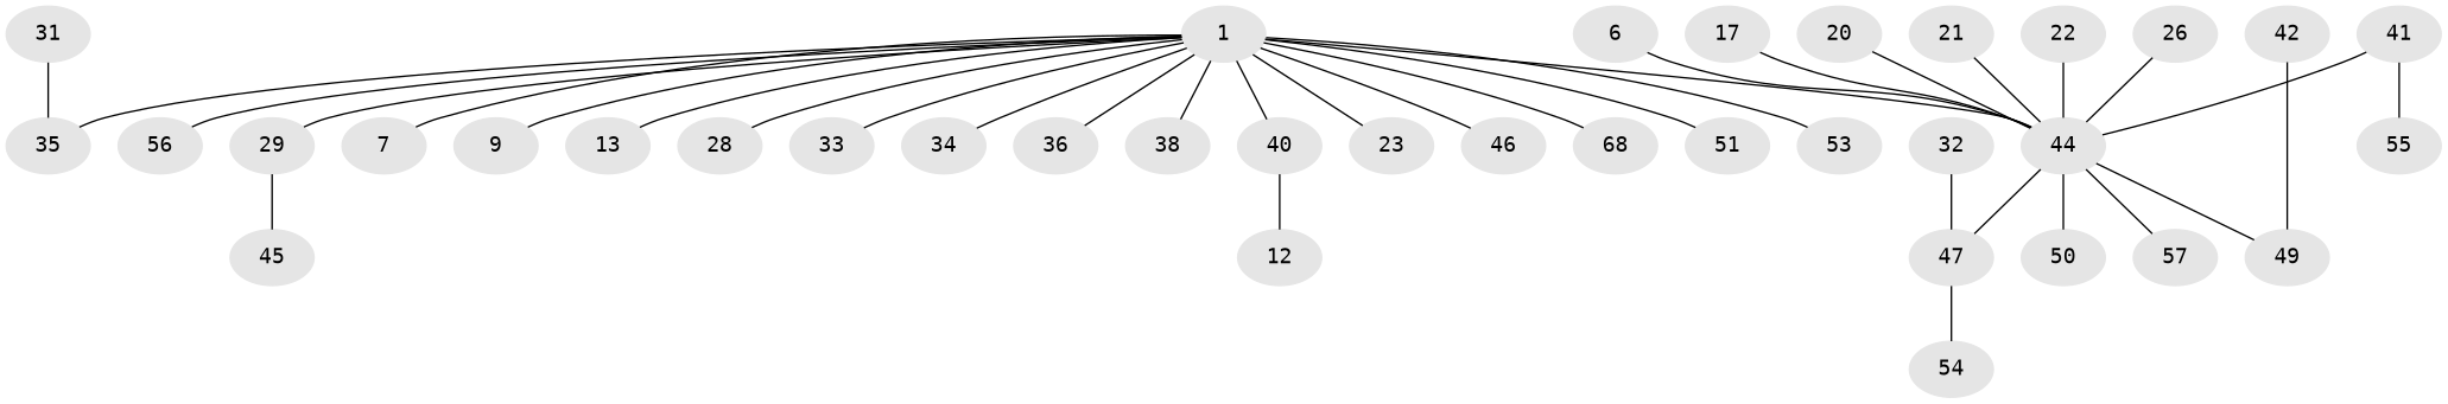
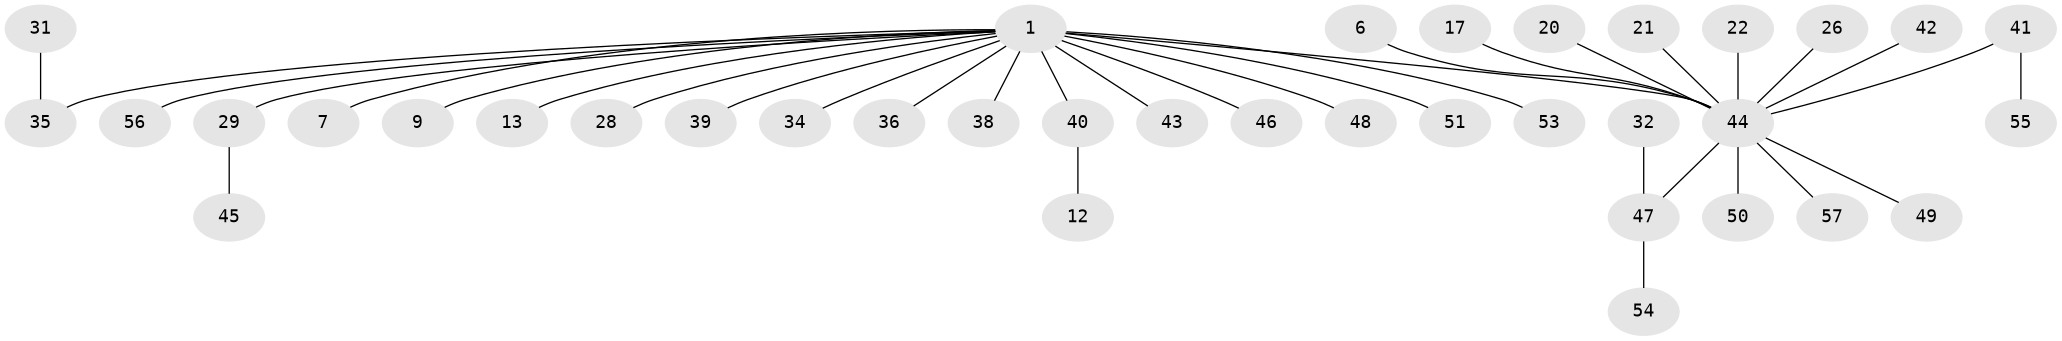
  graph {
    fontname="DejaVu Sans Mono"
    node [color=gray90 fontname="DejaVu Sans Mono" style=filled]
    edge [fontname="DejaVu Sans Mono"]
    1
    7
    9
    13 [super="+12"]
    28
    29 [super="+16"]
-   33
+   33 [label=39]
    34 [super="+18+23+25"]
    35 [super="+24"]
    36
    38
    40
-   43 [label=23]
+   43
    44 [super="+2+11+30"]
    46
-   48 [label=68]
+   48
    51
    53
    56
    45
    n21 [label=12]
    47
    49
    50
    57 [super="+14"]
    6
    17
    20
    21
    22
    26
    31
    32
    41 [super="+37"]
    55
    42
    54
    1 -- 7
    1 -- 9
    1 -- 13
    1 -- 28
    1 -- 29
    1 -- 33
    1 -- 34
    1 -- 35
    1 -- 36
    1 -- 38
    1 -- 40
    1 -- 43
    1 -- 44 [weight=5]
    1 -- 46
    1 -- 48
    1 -- 51
    1 -- 53
    1 -- 56
    29 -- 45
    40 -- n21
    44 -- 47
    44 -- 49
    44 -- 50
    44 -- 57
    47 -- 54
    6 -- 44
    17 -- 44
    20 -- 44
    21 -- 44
    22 -- 44
    26 -- 44
    31 -- 35
    32 -- 47
    41 -- 44 [weight=2]
    41 -- 55
-   42 -- 49
+   42 -- 44
  }
